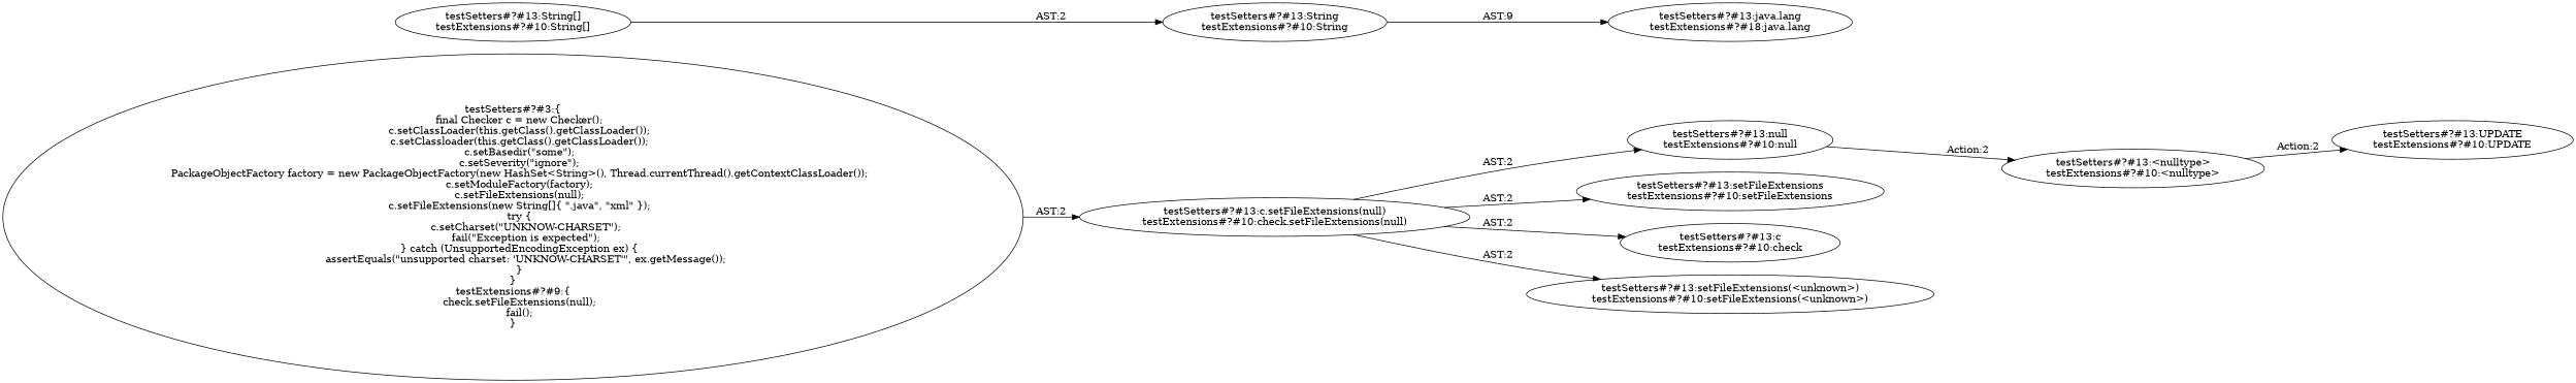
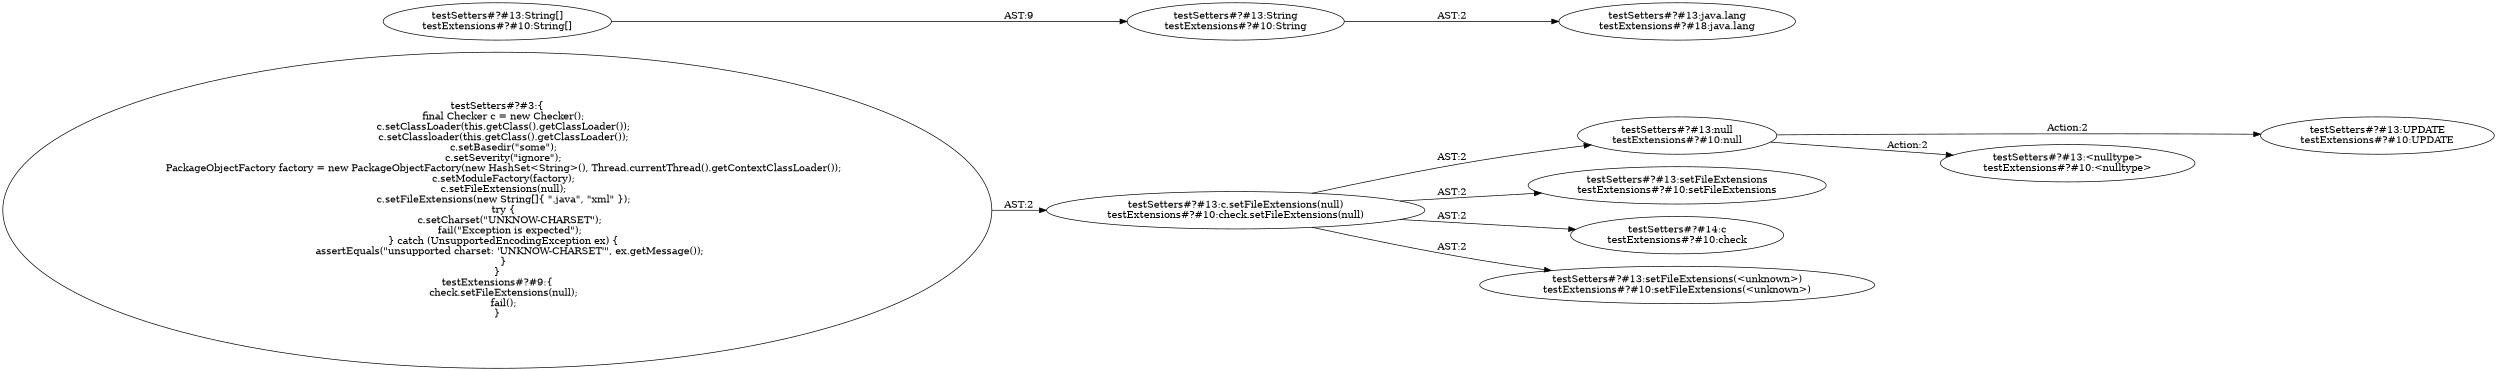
  digraph {
    rankdir=LR
    node [shape=ellipse]
    n1 [label="testSetters#?#13:UPDATE\ntestExtensions#?#10:UPDATE"]
    n2 [label="testSetters#?#13:null\ntestExtensions#?#10:null"]
    n3 [label="testSetters#?#13:<nulltype>\ntestExtensions#?#10:<nulltype>"]
    n4 [label="testSetters#?#13:c.setFileExtensions(null)\ntestExtensions#?#10:check.setFileExtensions(null)"]
    n5 [label="testSetters#?#13:setFileExtensions\ntestExtensions#?#10:setFileExtensions"]
-   n6 [label="testSetters#?#13:c\ntestExtensions#?#10:check"]
+   n6 [label="testSetters#?#14:c\ntestExtensions#?#10:check"]
    n7 [label="testSetters#?#13:setFileExtensions(<unknown>)\ntestExtensions#?#10:setFileExtensions(<unknown>)"]
    n8 [label="testSetters#?#3:\{\n    final Checker c = new Checker();\n    c.setClassLoader(this.getClass().getClassLoader());\n    c.setClassloader(this.getClass().getClassLoader());\n    c.setBasedir(\"some\");\n    c.setSeverity(\"ignore\");\n    PackageObjectFactory factory = new PackageObjectFactory(new HashSet<String>(), Thread.currentThread().getContextClassLoader());\n    c.setModuleFactory(factory);\n    c.setFileExtensions(null);\n    c.setFileExtensions(new String[]\{ \".java\", \"xml\" \});\n    try \{\n        c.setCharset(\"UNKNOW-CHARSET\");\n        fail(\"Exception is expected\");\n    \} catch (UnsupportedEncodingException ex) \{\n        assertEquals(\"unsupported charset: 'UNKNOW-CHARSET'\", ex.getMessage());\n    \}\n\}\ntestExtensions#?#9:\{\n    check.setFileExtensions(null);\n    fail();\n\}"]
    n9 [label="testSetters#?#13:String[]\ntestExtensions#?#10:String[]"]
    n10 [label="testSetters#?#13:String\ntestExtensions#?#10:String"]
    n11 [label="testSetters#?#13:java.lang\ntestExtensions#?#18:java.lang"]
-   n3 -> n1 [label="Action:2"]
+   n2 -> n1 [label="Action:2"]
    n2 -> n3 [label="Action:2"]
    n4 -> n2 [label="AST:2"]
    n4 -> n5 [label="AST:2"]
    n4 -> n6 [label="AST:2"]
    n4 -> n7 [label="AST:2"]
    n8 -> n4 [label="AST:2"]
-   n9 -> n10 [label="AST:2"]
-   n10 -> n11 [label="AST:9"]
+   n9 -> n10 [label="AST:9"]
+   n10 -> n11 [label="AST:2"]
  }
